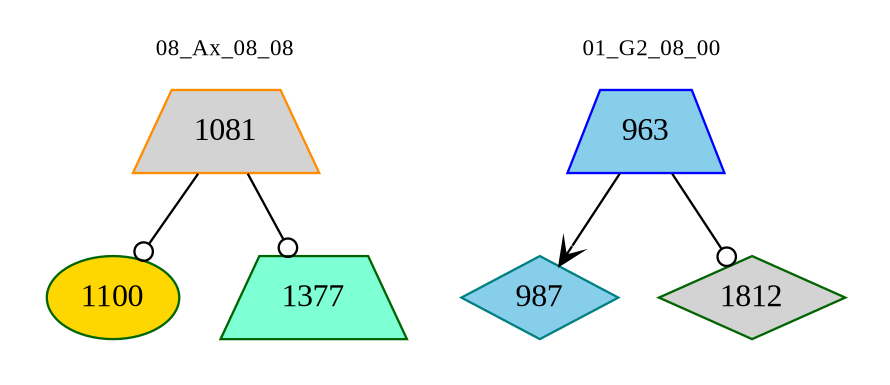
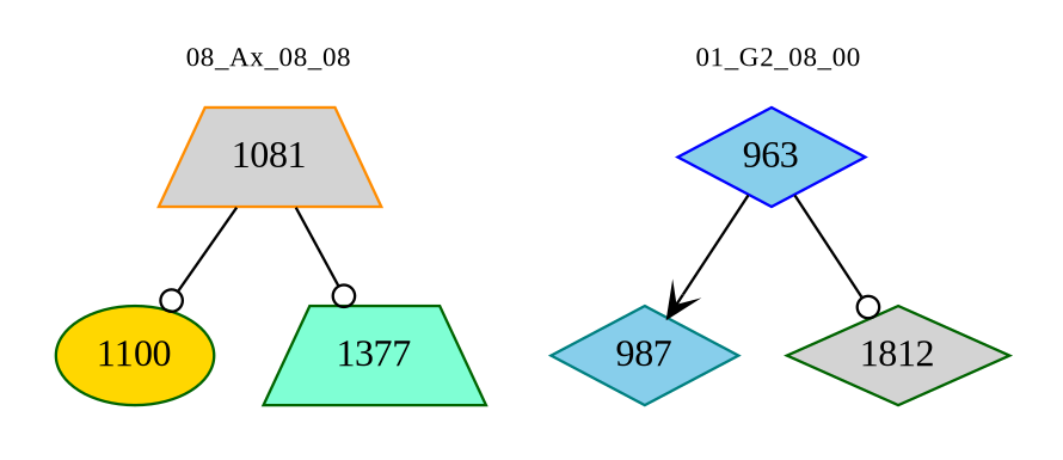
  digraph {
    fontname="Liberation Serif"
    node [color=darkgreen fillcolor=lightgrey fontname="Liberation Serif" shape=diamond style=filled]
    edge [arrowhead=odot color=black fontname="Liberation Serif"]
    n1 [color=darkorange label=1081 shape=trapezium]
    n2 [fillcolor=gold label=1100 shape=ellipse]
    n3 [fillcolor=aquamarine label=1377 shape=trapezium]
-   n4 [color=blue fillcolor=skyblue label=963 shape=trapezium]
+   n4 [color=blue fillcolor=skyblue label=963]
    n5 [color=teal fillcolor=skyblue label=987]
    n6 [label=1812]
    subgraph cluster_1 {
      color=white
      fontsize=10
      label="08_Ax_08_08"
      n1
      n2
      n3
    }
    subgraph cluster_2 {
      color=white
      fontsize=10
      label="01_G2_08_00"
      n4
      n5
      n6
    }
    n1 -> n2
    n1 -> n3
    n4 -> n5 [arrowhead=vee]
    n4 -> n6
  }
